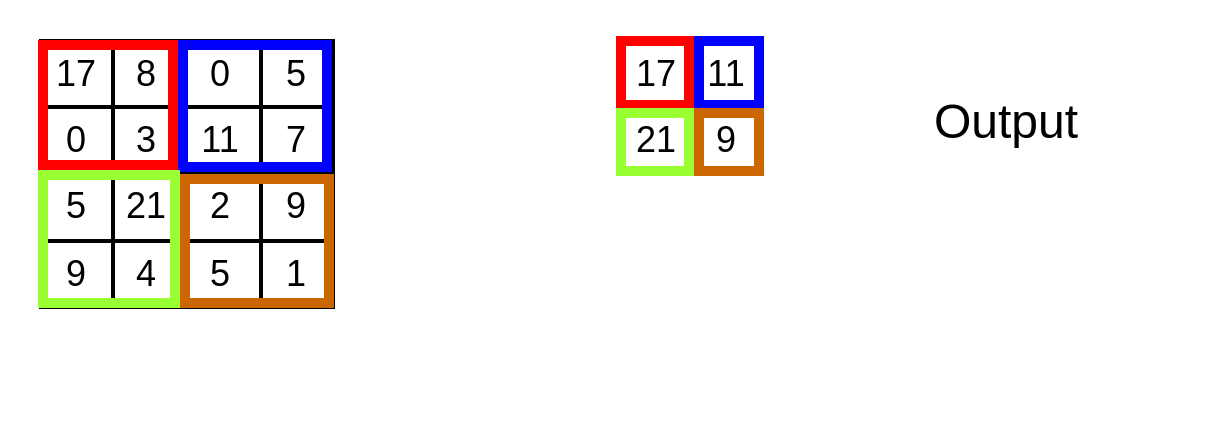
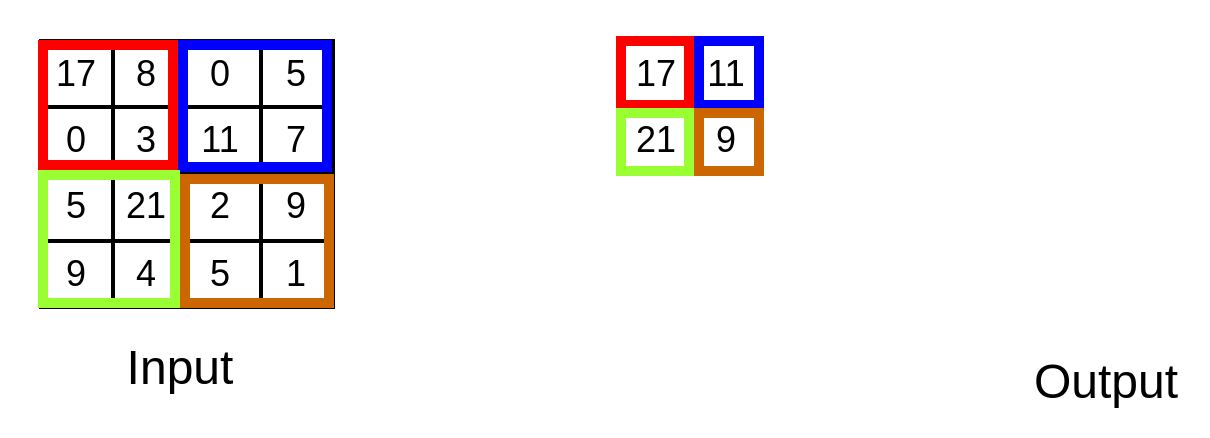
  <mxCell id="0" />
  <mxCell id="1" parent="0" />
  <mxCell id="2" value="" style="shape=table;html=1;whiteSpace=wrap;startSize=0;container=1;collapsible=0;childLayout=tableLayout;strokeWidth=2;fontSize=18;" vertex="1" parent="1"><mxGeometry x="20" y="20" width="146" height="133" as="geometry" /></mxCell>
  <mxCell id="3" style="shape=tableRow;horizontal=0;startSize=0;swimlaneHead=0;swimlaneBody=0;top=0;left=0;bottom=0;right=0;collapsible=0;dropTarget=0;fillColor=none;points=[[0,0.5],[1,0.5]];portConstraint=eastwest;fontSize=18;" vertex="1" parent="2"><mxGeometry width="146" height="33" as="geometry" /></mxCell>
  <mxCell id="4" value="17" style="shape=partialRectangle;html=1;whiteSpace=wrap;connectable=0;fillColor=none;top=0;left=0;bottom=0;right=0;overflow=hidden;fontSize=18;" vertex="1" parent="3"><mxGeometry width="36" height="33" as="geometry"><mxRectangle width="36" height="33" as="alternateBounds" /></mxGeometry></mxCell>
  <mxCell id="5" value="8" style="shape=partialRectangle;html=1;whiteSpace=wrap;connectable=0;fillColor=none;top=0;left=0;bottom=0;right=0;overflow=hidden;fontSize=18;" vertex="1" parent="3"><mxGeometry x="36" width="34" height="33" as="geometry"><mxRectangle width="34" height="33" as="alternateBounds" /></mxGeometry></mxCell>
  <mxCell id="6" value="0" style="shape=partialRectangle;html=1;whiteSpace=wrap;connectable=0;fillColor=none;top=0;left=0;bottom=0;right=0;overflow=hidden;fontSize=18;" vertex="1" parent="3"><mxGeometry x="70" width="40" height="33" as="geometry"><mxRectangle width="40" height="33" as="alternateBounds" /></mxGeometry></mxCell>
  <mxCell id="7" value="5" style="shape=partialRectangle;html=1;whiteSpace=wrap;connectable=0;fillColor=none;top=0;left=0;bottom=0;right=0;overflow=hidden;fontSize=18;" vertex="1" parent="3"><mxGeometry x="110" width="36" height="33" as="geometry"><mxRectangle width="36" height="33" as="alternateBounds" /></mxGeometry></mxCell>
  <mxCell id="8" value="" style="shape=tableRow;horizontal=0;startSize=0;swimlaneHead=0;swimlaneBody=0;top=0;left=0;bottom=0;right=0;collapsible=0;dropTarget=0;fillColor=none;points=[[0,0.5],[1,0.5]];portConstraint=eastwest;fontSize=18;" vertex="1" parent="2"><mxGeometry y="33" width="146" height="33" as="geometry" /></mxCell>
  <mxCell id="9" value="0" style="shape=partialRectangle;html=1;whiteSpace=wrap;connectable=0;fillColor=none;top=0;left=0;bottom=0;right=0;overflow=hidden;fontSize=18;" vertex="1" parent="8"><mxGeometry width="36" height="33" as="geometry"><mxRectangle width="36" height="33" as="alternateBounds" /></mxGeometry></mxCell>
  <mxCell id="10" value="3" style="shape=partialRectangle;html=1;whiteSpace=wrap;connectable=0;fillColor=none;top=0;left=0;bottom=0;right=0;overflow=hidden;fontSize=18;" vertex="1" parent="8"><mxGeometry x="36" width="34" height="33" as="geometry"><mxRectangle width="34" height="33" as="alternateBounds" /></mxGeometry></mxCell>
  <mxCell id="11" value="11" style="shape=partialRectangle;html=1;whiteSpace=wrap;connectable=0;fillColor=none;top=0;left=0;bottom=0;right=0;overflow=hidden;fontSize=18;" vertex="1" parent="8"><mxGeometry x="70" width="40" height="33" as="geometry"><mxRectangle width="40" height="33" as="alternateBounds" /></mxGeometry></mxCell>
  <mxCell id="12" value="7" style="shape=partialRectangle;html=1;whiteSpace=wrap;connectable=0;fillColor=none;top=0;left=0;bottom=0;right=0;overflow=hidden;fontSize=18;" vertex="1" parent="8"><mxGeometry x="110" width="36" height="33" as="geometry"><mxRectangle width="36" height="33" as="alternateBounds" /></mxGeometry></mxCell>
  <mxCell id="13" value="" style="shape=tableRow;horizontal=0;startSize=0;swimlaneHead=0;swimlaneBody=0;top=0;left=0;bottom=0;right=0;collapsible=0;dropTarget=0;fillColor=none;points=[[0,0.5],[1,0.5]];portConstraint=eastwest;fontSize=18;" vertex="1" parent="2"><mxGeometry y="66" width="146" height="34" as="geometry" /></mxCell>
  <mxCell id="14" value="5" style="shape=partialRectangle;html=1;whiteSpace=wrap;connectable=0;fillColor=none;top=0;left=0;bottom=0;right=0;overflow=hidden;fontSize=18;" vertex="1" parent="13"><mxGeometry width="36" height="34" as="geometry"><mxRectangle width="36" height="34" as="alternateBounds" /></mxGeometry></mxCell>
  <mxCell id="15" value="21" style="shape=partialRectangle;html=1;whiteSpace=wrap;connectable=0;fillColor=none;top=0;left=0;bottom=0;right=0;overflow=hidden;fontSize=18;" vertex="1" parent="13"><mxGeometry x="36" width="34" height="34" as="geometry"><mxRectangle width="34" height="34" as="alternateBounds" /></mxGeometry></mxCell>
  <mxCell id="16" value="2" style="shape=partialRectangle;html=1;whiteSpace=wrap;connectable=0;fillColor=none;top=0;left=0;bottom=0;right=0;overflow=hidden;fontSize=18;" vertex="1" parent="13"><mxGeometry x="70" width="40" height="34" as="geometry"><mxRectangle width="40" height="34" as="alternateBounds" /></mxGeometry></mxCell>
  <mxCell id="17" value="9" style="shape=partialRectangle;html=1;whiteSpace=wrap;connectable=0;fillColor=none;top=0;left=0;bottom=0;right=0;overflow=hidden;fontSize=18;" vertex="1" parent="13"><mxGeometry x="110" width="36" height="34" as="geometry"><mxRectangle width="36" height="34" as="alternateBounds" /></mxGeometry></mxCell>
  <mxCell id="18" value="" style="shape=tableRow;horizontal=0;startSize=0;swimlaneHead=0;swimlaneBody=0;top=0;left=0;bottom=0;right=0;collapsible=0;dropTarget=0;fillColor=none;points=[[0,0.5],[1,0.5]];portConstraint=eastwest;fontSize=18;" vertex="1" parent="2"><mxGeometry y="100" width="146" height="33" as="geometry" /></mxCell>
  <mxCell id="19" value="9" style="shape=partialRectangle;html=1;whiteSpace=wrap;connectable=0;fillColor=none;top=0;left=0;bottom=0;right=0;overflow=hidden;fontSize=18;" vertex="1" parent="18"><mxGeometry width="36" height="33" as="geometry"><mxRectangle width="36" height="33" as="alternateBounds" /></mxGeometry></mxCell>
  <mxCell id="20" value="4" style="shape=partialRectangle;html=1;whiteSpace=wrap;connectable=0;fillColor=none;top=0;left=0;bottom=0;right=0;overflow=hidden;fontSize=18;" vertex="1" parent="18"><mxGeometry x="36" width="34" height="33" as="geometry"><mxRectangle width="34" height="33" as="alternateBounds" /></mxGeometry></mxCell>
  <mxCell id="21" value="5" style="shape=partialRectangle;html=1;whiteSpace=wrap;connectable=0;fillColor=none;top=0;left=0;bottom=0;right=0;overflow=hidden;fontSize=18;" vertex="1" parent="18"><mxGeometry x="70" width="40" height="33" as="geometry"><mxRectangle width="40" height="33" as="alternateBounds" /></mxGeometry></mxCell>
  <mxCell id="22" value="1" style="shape=partialRectangle;html=1;whiteSpace=wrap;connectable=0;fillColor=none;top=0;left=0;bottom=0;right=0;overflow=hidden;pointerEvents=1;fontSize=18;" vertex="1" parent="18"><mxGeometry x="110" width="36" height="33" as="geometry"><mxRectangle width="36" height="33" as="alternateBounds" /></mxGeometry></mxCell>
- <mxCell id="24" value="&lt;font style=&quot;font-size: 24px;&quot;&gt;Output&lt;/font&gt;" style="text;html=1;strokeColor=none;fillColor=none;align=center;verticalAlign=middle;whiteSpace=wrap;rounded=0;fontSize=48;" vertex="1" parent="1"><mxGeometry x="473" y="37" width="60" height="30" as="geometry" /></mxCell>
+ <mxCell id="23" value="&lt;font style=&quot;font-size: 24px;&quot;&gt;Input&lt;/font&gt;" style="text;html=1;strokeColor=none;fillColor=none;align=center;verticalAlign=middle;whiteSpace=wrap;rounded=0;fontSize=48;" vertex="1" parent="1"><mxGeometry x="60" y="160" width="60" height="30" as="geometry" /></mxCell>
+ <mxCell id="24" value="&lt;font style=&quot;font-size: 24px;&quot;&gt;Output&lt;/font&gt;" style="text;html=1;strokeColor=none;fillColor=none;align=center;verticalAlign=middle;whiteSpace=wrap;rounded=0;fontSize=48;" vertex="1" parent="1"><mxGeometry x="523" y="167" width="60" height="30" as="geometry" /></mxCell>
  <mxCell id="25" value="" style="shape=table;html=1;whiteSpace=wrap;startSize=0;container=1;collapsible=0;childLayout=tableLayout;strokeWidth=2;fontSize=18;" vertex="1" parent="1"><mxGeometry x="310" y="20" width="70" height="66" as="geometry" /></mxCell>
  <mxCell id="26" style="shape=tableRow;horizontal=0;startSize=0;swimlaneHead=0;swimlaneBody=0;top=0;left=0;bottom=0;right=0;collapsible=0;dropTarget=0;fillColor=none;points=[[0,0.5],[1,0.5]];portConstraint=eastwest;fontSize=18;" vertex="1" parent="25"><mxGeometry width="70" height="33" as="geometry" /></mxCell>
  <mxCell id="27" value="17" style="shape=partialRectangle;html=1;whiteSpace=wrap;connectable=0;fillColor=none;top=0;left=0;bottom=0;right=0;overflow=hidden;fontSize=18;" vertex="1" parent="26"><mxGeometry width="36" height="33" as="geometry"><mxRectangle width="36" height="33" as="alternateBounds" /></mxGeometry></mxCell>
  <mxCell id="28" value="11" style="shape=partialRectangle;html=1;whiteSpace=wrap;connectable=0;fillColor=none;top=0;left=0;bottom=0;right=0;overflow=hidden;fontSize=18;" vertex="1" parent="26"><mxGeometry x="36" width="34" height="33" as="geometry"><mxRectangle width="34" height="33" as="alternateBounds" /></mxGeometry></mxCell>
  <mxCell id="29" value="" style="shape=tableRow;horizontal=0;startSize=0;swimlaneHead=0;swimlaneBody=0;top=0;left=0;bottom=0;right=0;collapsible=0;dropTarget=0;fillColor=none;points=[[0,0.5],[1,0.5]];portConstraint=eastwest;fontSize=18;" vertex="1" parent="25"><mxGeometry y="33" width="70" height="33" as="geometry" /></mxCell>
  <mxCell id="30" value="21" style="shape=partialRectangle;html=1;whiteSpace=wrap;connectable=0;fillColor=none;top=0;left=0;bottom=0;right=0;overflow=hidden;fontSize=18;" vertex="1" parent="29"><mxGeometry width="36" height="33" as="geometry"><mxRectangle width="36" height="33" as="alternateBounds" /></mxGeometry></mxCell>
  <mxCell id="31" value="9" style="shape=partialRectangle;html=1;whiteSpace=wrap;connectable=0;fillColor=none;top=0;left=0;bottom=0;right=0;overflow=hidden;fontSize=18;" vertex="1" parent="29"><mxGeometry x="36" width="34" height="33" as="geometry"><mxRectangle width="34" height="33" as="alternateBounds" /></mxGeometry></mxCell>
  <mxCell id="32" value="" style="rounded=0;whiteSpace=wrap;html=1;fontSize=18;strokeWidth=5;fillColor=none;strokeColor=#FF0000;" vertex="1" parent="1"><mxGeometry x="310" y="20" width="34" height="32" as="geometry" /></mxCell>
  <mxCell id="33" value="" style="rounded=0;whiteSpace=wrap;html=1;fontSize=18;strokeWidth=5;fillColor=none;strokeColor=#0000FF;" vertex="1" parent="1"><mxGeometry x="349" y="20" width="30" height="32" as="geometry" /></mxCell>
  <mxCell id="34" value="" style="rounded=0;whiteSpace=wrap;html=1;fontSize=18;strokeWidth=5;fillColor=none;strokeColor=#ff0000;" vertex="1" parent="1"><mxGeometry x="21" y="22" width="65" height="60" as="geometry" /></mxCell>
  <mxCell id="35" value="" style="rounded=0;whiteSpace=wrap;html=1;fontSize=18;strokeWidth=5;fillColor=none;strokeColor=#0000FF;" vertex="1" parent="1"><mxGeometry x="91" y="22" width="72" height="61" as="geometry" /></mxCell>
  <mxCell id="36" value="" style="rounded=0;whiteSpace=wrap;html=1;fontSize=18;strokeWidth=5;fillColor=none;strokeColor=#99FF33;" vertex="1" parent="1"><mxGeometry x="21" y="87" width="66" height="64" as="geometry" /></mxCell>
  <mxCell id="37" value="" style="rounded=0;whiteSpace=wrap;html=1;fontSize=18;strokeWidth=5;fillColor=none;strokeColor=#99FF33;" vertex="1" parent="1"><mxGeometry x="310" y="56" width="34" height="29" as="geometry" /></mxCell>
  <mxCell id="38" value="" style="rounded=0;whiteSpace=wrap;html=1;fontSize=18;strokeWidth=5;fillColor=none;strokeColor=#CC6600;" vertex="1" parent="1"><mxGeometry x="92" y="89" width="72" height="62" as="geometry" /></mxCell>
  <mxCell id="39" value="" style="rounded=0;whiteSpace=wrap;html=1;fontSize=18;strokeWidth=5;fillColor=none;strokeColor=#CC6600;" vertex="1" parent="1"><mxGeometry x="349" y="56" width="30" height="29" as="geometry" /></mxCell>
